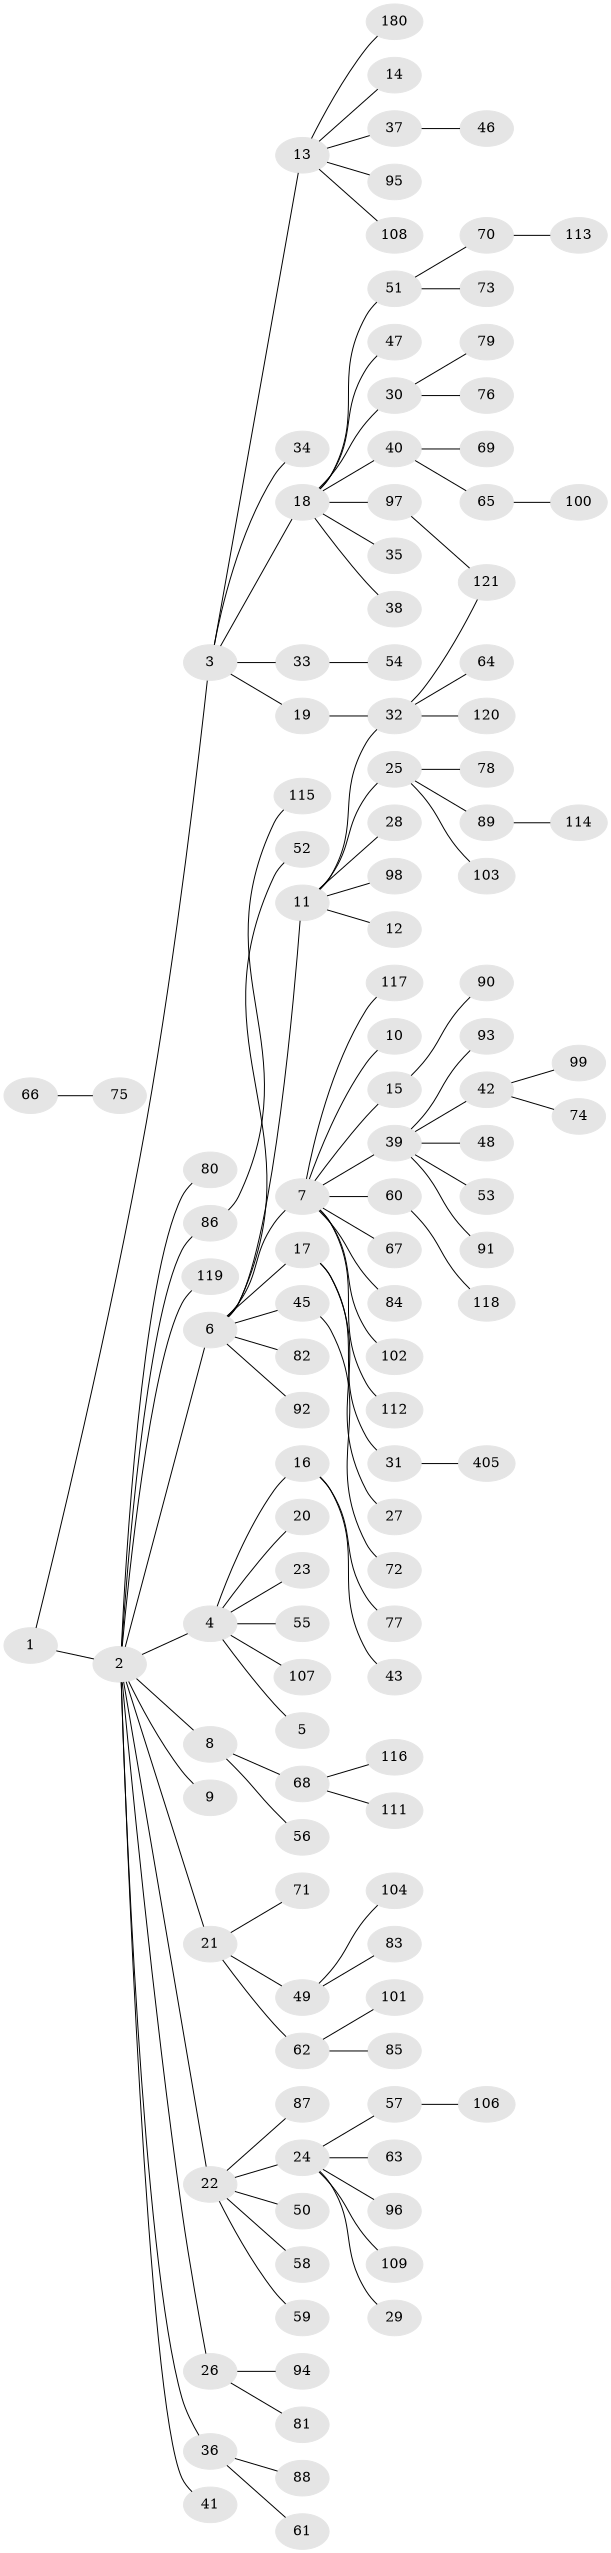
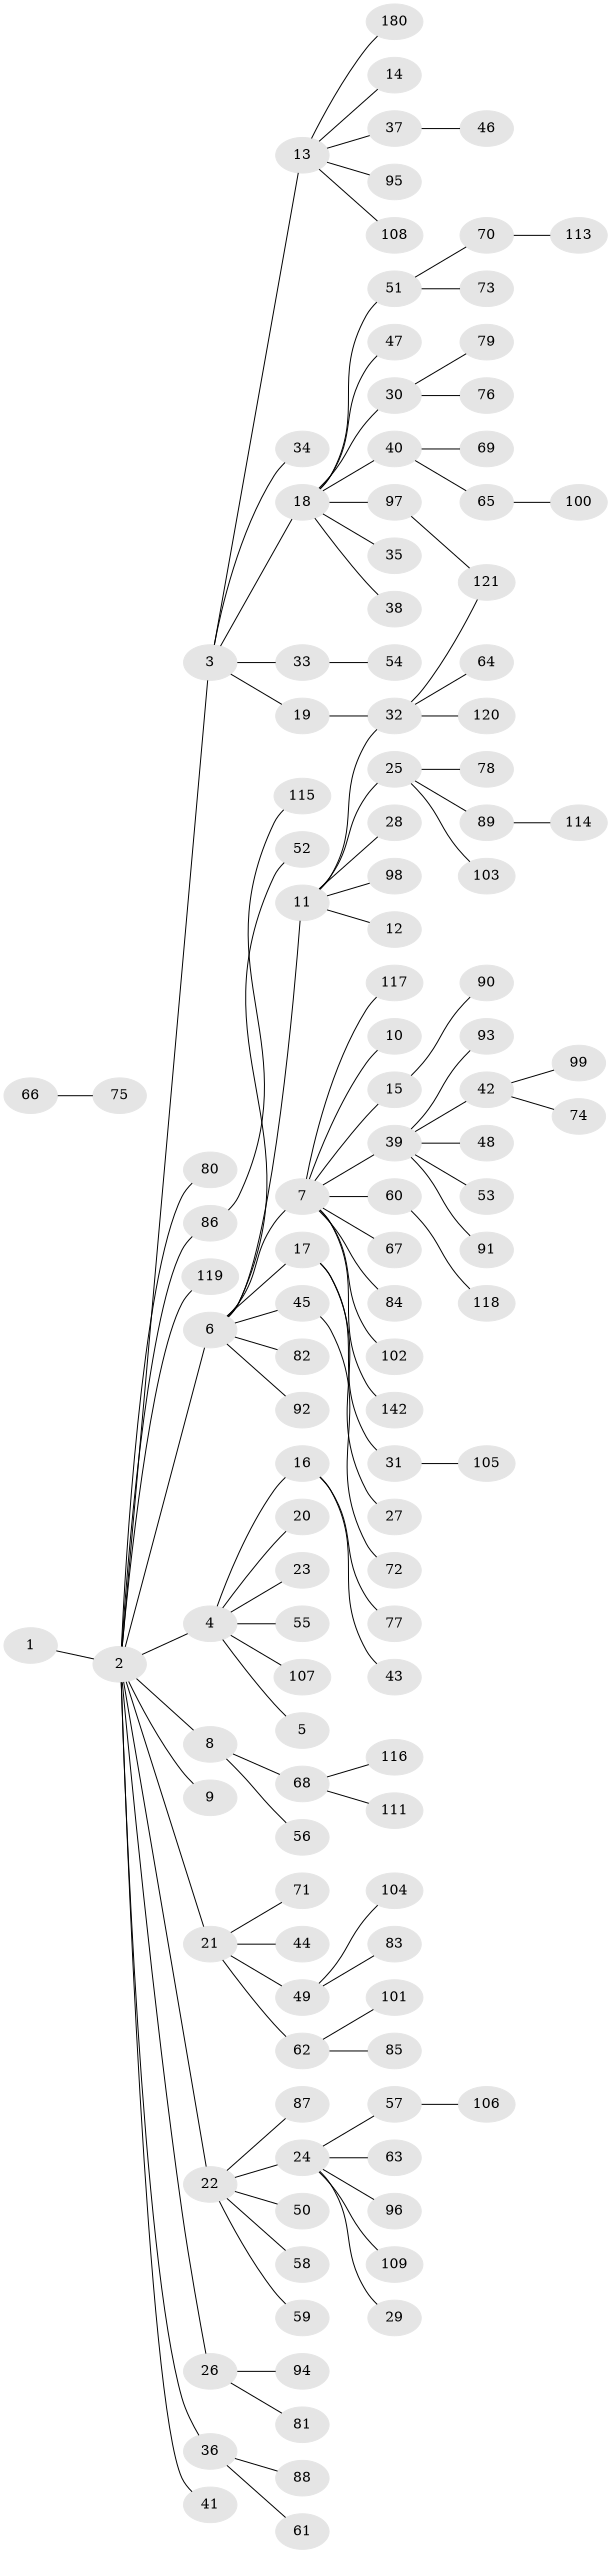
  graph {
    rankdir=LR
    node [color=gray90 style=filled]
    1
    2
    3
    4
    6
    8
    9
    21
    22
    26
    36
    41
    80
    86
    119
    13
    18
    19
    33
    34
    5
    16
    20
    23
    55
    107
    7
    11
    17
    45
    52
    82
    92
    56
    68
+   44
    49
    62
    71
    24
    50
    58
    59
    87
    81
    94
    61
    88
    115
    14
    37
    95
    108
    n54 [label=180]
    30
    35
    38
    40
    47
    51
    97
    32
    54
    43
    77
    10
    15
    39
    60
    67
    84
    102
-   112
+   112 [label=142]
    117
    12
    25
    28
    98
    27
    31
    72
    90
    42
    48
    53
    91
    93
    118
    111
    116
    78
    89
    103
    64
    120
    121
    46
-   105 [label=405]
+   105
    76
    79
    65
    69
    70
    73
    66
    75
    83
    104
    85
    101
    29
    57
    63
    96
    109
    106
    114
    74
    99
    100
    113
    1 -- 2
-   1 -- 3
+   2 -- 3
    2 -- 4
    2 -- 6
    2 -- 8
    2 -- 9
    2 -- 21
    2 -- 22
    2 -- 26
    2 -- 36
    2 -- 41
    2 -- 80
    2 -- 86
    2 -- 119
    3 -- 13
    3 -- 18
    3 -- 19
    3 -- 33
    3 -- 34
    4 -- 5
    4 -- 16
    4 -- 20
    4 -- 23
    4 -- 55
    4 -- 107
    6 -- 7
    6 -- 11
    6 -- 17
    6 -- 45
    6 -- 52
    6 -- 82
    6 -- 92
    8 -- 56
    8 -- 68
+   21 -- 44
    21 -- 49
    21 -- 62
    21 -- 71
    22 -- 24
    22 -- 50
    22 -- 58
    22 -- 59
    22 -- 87
    26 -- 81
    26 -- 94
    36 -- 61
    36 -- 88
    86 -- 115
    13 -- 14
    13 -- 37
    13 -- 95
    13 -- 108
    13 -- n54
    18 -- 30
    18 -- 35
    18 -- 38
    18 -- 40
    18 -- 47
    18 -- 51
    18 -- 97
    19 -- 32
    33 -- 54
    16 -- 43
    16 -- 77
    7 -- 10
    7 -- 15
    7 -- 39
    7 -- 60
    7 -- 67
    7 -- 84
    7 -- 102
    7 -- 112
    7 -- 117
    11 -- 32
    11 -- 12
    11 -- 25
    11 -- 28
    11 -- 98
    17 -- 27
    17 -- 31
    45 -- 72
    68 -- 111
    68 -- 116
    49 -- 83
    49 -- 104
    62 -- 85
    62 -- 101
    24 -- 29
    24 -- 57
    24 -- 63
    24 -- 96
    24 -- 109
    37 -- 46
    30 -- 76
    30 -- 79
    40 -- 65
    40 -- 69
    51 -- 70
    51 -- 73
    97 -- 121
    32 -- 64
    32 -- 120
    32 -- 121
    15 -- 90
    39 -- 42
    39 -- 48
    39 -- 53
    39 -- 91
    39 -- 93
    60 -- 118
    25 -- 78
    25 -- 89
    25 -- 103
    31 -- 105
    42 -- 74
    42 -- 99
    89 -- 114
    65 -- 100
    70 -- 113
    66 -- 75
    57 -- 106
  }
